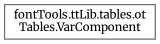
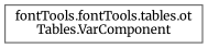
  digraph {
    rankdir=LR
    fontname=Merriweather
-   n1 [color=grey40 fillcolor=white fontname=Merriweather fontsize=10 height=0.2 label="fontTools.ttLib.tables.ot\lTables.VarComponent" shape=box style=filled width=0.4]
+   n1 [color=grey40 fillcolor=white fontname=Merriweather fontsize=10 height=0.2 label="fontTools.fontTools.tables.ot\lTables.VarComponent" shape=box style=filled width=0.4]
  }
